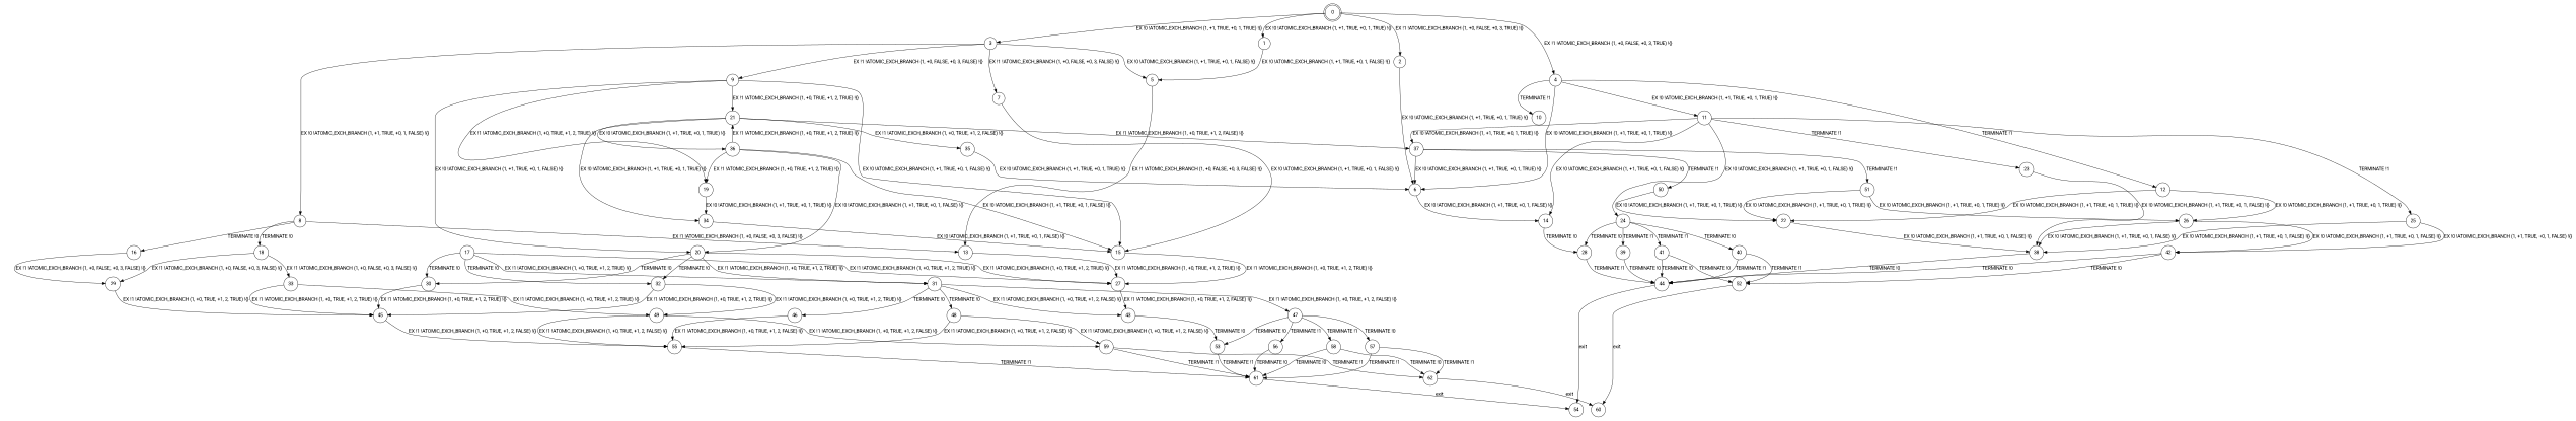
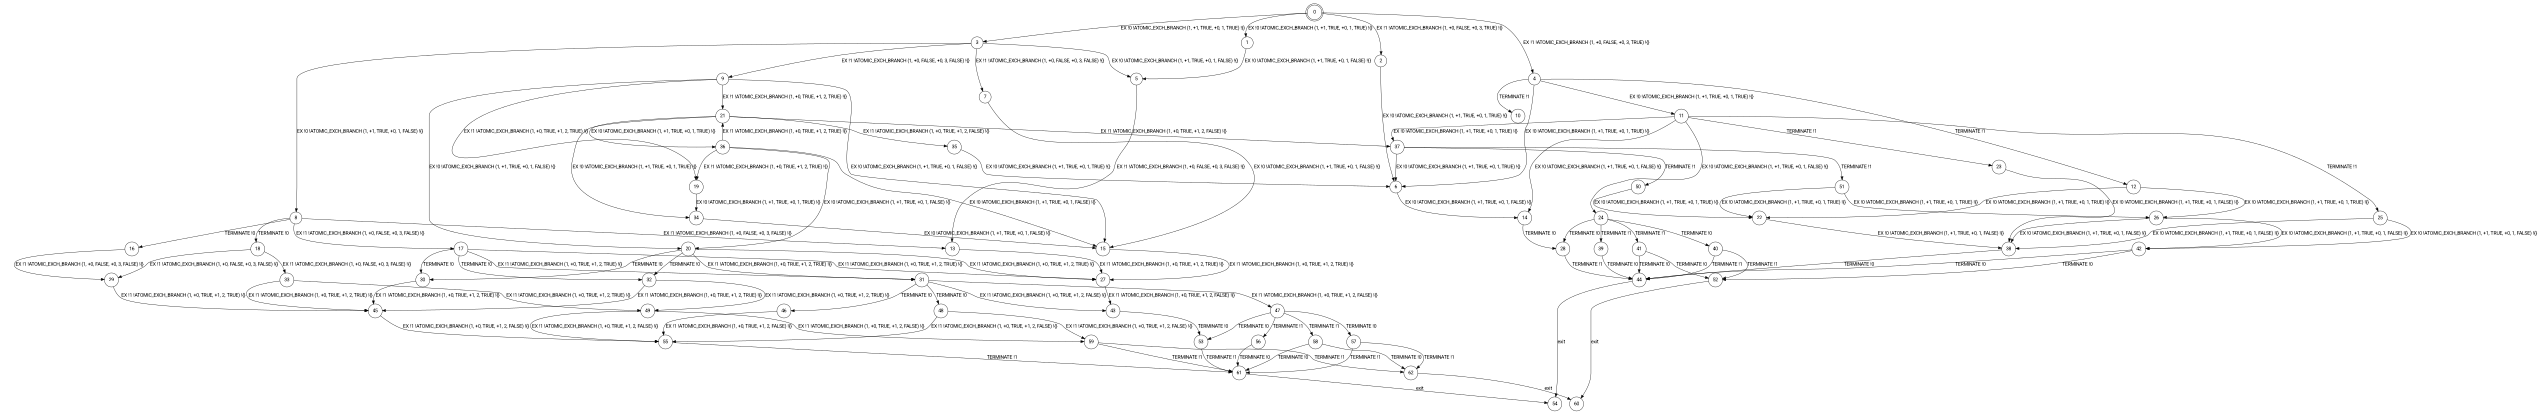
  digraph {
    fontname=Roboto
    node [fontname=Roboto shape=circle]
    edge [fontname=Roboto]
    0 [peripheries=2]
    1
    2
    3
    4
    5
    6
    7
    8
    9
    10
    11
    12
    13
    14
    15
    16
    17
    18
    19
    20
    21
    23
    24
    25
    37
    22
    26
    27
    28
    29
    30
    31
    32
    33
    34
    35
    36
    38
    39
    40
    41
    42
    43
    44
    45
    46
    47
    48
    49
    50
    51
    52
    53
    54
    55
    56
    57
    58
    59
    60
    61
    62
    0 -> 1 [label="EX !0 !ATOMIC_EXCH_BRANCH (1, +1, TRUE, +0, 1, TRUE) !{}"]
    0 -> 2 [label="EX !1 !ATOMIC_EXCH_BRANCH (1, +0, FALSE, +0, 3, TRUE) !{}"]
    0 -> 3 [label="EX !0 !ATOMIC_EXCH_BRANCH (1, +1, TRUE, +0, 1, TRUE) !{}"]
    0 -> 4 [label="EX !1 !ATOMIC_EXCH_BRANCH (1, +0, FALSE, +0, 3, TRUE) !{}"]
    1 -> 5 [label="EX !0 !ATOMIC_EXCH_BRANCH (1, +1, TRUE, +0, 1, FALSE) !{}"]
    2 -> 6 [label="EX !0 !ATOMIC_EXCH_BRANCH (1, +1, TRUE, +0, 1, TRUE) !{}"]
    3 -> 5 [label="EX !0 !ATOMIC_EXCH_BRANCH (1, +1, TRUE, +0, 1, FALSE) !{}"]
    3 -> 7 [label="EX !1 !ATOMIC_EXCH_BRANCH (1, +0, FALSE, +0, 3, FALSE) !{}"]
    3 -> 8 [label="EX !0 !ATOMIC_EXCH_BRANCH (1, +1, TRUE, +0, 1, FALSE) !{}"]
    3 -> 9 [label="EX !1 !ATOMIC_EXCH_BRANCH (1, +0, FALSE, +0, 3, FALSE) !{}"]
    4 -> 6 [label="EX !0 !ATOMIC_EXCH_BRANCH (1, +1, TRUE, +0, 1, TRUE) !{}"]
    4 -> 10 [label="TERMINATE !1"]
    4 -> 11 [label="EX !0 !ATOMIC_EXCH_BRANCH (1, +1, TRUE, +0, 1, TRUE) !{}"]
    4 -> 12 [label="TERMINATE !1"]
    5 -> 13 [label="EX !1 !ATOMIC_EXCH_BRANCH (1, +0, FALSE, +0, 3, FALSE) !{}"]
    6 -> 14 [label="EX !0 !ATOMIC_EXCH_BRANCH (1, +1, TRUE, +0, 1, FALSE) !{}"]
    7 -> 15 [label="EX !0 !ATOMIC_EXCH_BRANCH (1, +1, TRUE, +0, 1, FALSE) !{}"]
    8 -> 13 [label="EX !1 !ATOMIC_EXCH_BRANCH (1, +0, FALSE, +0, 3, FALSE) !{}"]
    8 -> 16 [label="TERMINATE !0"]
+   8 -> 17 [label="EX !1 !ATOMIC_EXCH_BRANCH (1, +0, FALSE, +0, 3, FALSE) !{}"]
    8 -> 18 [label="TERMINATE !0"]
    9 -> 15 [label="EX !0 !ATOMIC_EXCH_BRANCH (1, +1, TRUE, +0, 1, FALSE) !{}"]
    9 -> 19 [label="EX !1 !ATOMIC_EXCH_BRANCH (1, +0, TRUE, +1, 2, TRUE) !{}"]
    9 -> 20 [label="EX !0 !ATOMIC_EXCH_BRANCH (1, +1, TRUE, +0, 1, FALSE) !{}"]
    9 -> 21 [label="EX !1 !ATOMIC_EXCH_BRANCH (1, +0, TRUE, +1, 2, TRUE) !{}"]
    11 -> 14 [label="EX !0 !ATOMIC_EXCH_BRANCH (1, +1, TRUE, +0, 1, FALSE) !{}"]
    11 -> 23 [label="TERMINATE !1"]
    11 -> 24 [label="EX !0 !ATOMIC_EXCH_BRANCH (1, +1, TRUE, +0, 1, FALSE) !{}"]
    11 -> 25 [label="TERMINATE !1"]
    11 -> 37 [label="EX !0 !ATOMIC_EXCH_BRANCH (1, +1, TRUE, +0, 1, TRUE) !{}"]
    12 -> 22 [label="EX !0 !ATOMIC_EXCH_BRANCH (1, +1, TRUE, +0, 1, TRUE) !{}"]
    12 -> 26 [label="EX !0 !ATOMIC_EXCH_BRANCH (1, +1, TRUE, +0, 1, TRUE) !{}"]
    13 -> 27 [label="EX !1 !ATOMIC_EXCH_BRANCH (1, +0, TRUE, +1, 2, TRUE) !{}"]
    14 -> 28 [label="TERMINATE !0"]
    15 -> 27 [label="EX !1 !ATOMIC_EXCH_BRANCH (1, +0, TRUE, +1, 2, TRUE) !{}"]
    16 -> 29 [label="EX !1 !ATOMIC_EXCH_BRANCH (1, +0, FALSE, +0, 3, FALSE) !{}"]
    17 -> 27 [label="EX !1 !ATOMIC_EXCH_BRANCH (1, +0, TRUE, +1, 2, TRUE) !{}"]
    17 -> 30 [label="TERMINATE !0"]
    17 -> 31 [label="EX !1 !ATOMIC_EXCH_BRANCH (1, +0, TRUE, +1, 2, TRUE) !{}"]
    17 -> 32 [label="TERMINATE !0"]
    18 -> 29 [label="EX !1 !ATOMIC_EXCH_BRANCH (1, +0, FALSE, +0, 3, FALSE) !{}"]
    18 -> 33 [label="EX !1 !ATOMIC_EXCH_BRANCH (1, +0, FALSE, +0, 3, FALSE) !{}"]
    19 -> 34 [label="EX !0 !ATOMIC_EXCH_BRANCH (1, +1, TRUE, +0, 1, TRUE) !{}"]
    20 -> 27 [label="EX !1 !ATOMIC_EXCH_BRANCH (1, +0, TRUE, +1, 2, TRUE) !{}"]
    20 -> 30 [label="TERMINATE !0"]
    20 -> 31 [label="EX !1 !ATOMIC_EXCH_BRANCH (1, +0, TRUE, +1, 2, TRUE) !{}"]
    20 -> 32 [label="TERMINATE !0"]
    21 -> 37 [label="EX !1 !ATOMIC_EXCH_BRANCH (1, +0, TRUE, +1, 2, FALSE) !{}"]
    21 -> 34 [label="EX !0 !ATOMIC_EXCH_BRANCH (1, +1, TRUE, +0, 1, TRUE) !{}"]
    21 -> 35 [label="EX !1 !ATOMIC_EXCH_BRANCH (1, +0, TRUE, +1, 2, FALSE) !{}"]
    21 -> 36 [label="EX !0 !ATOMIC_EXCH_BRANCH (1, +1, TRUE, +0, 1, TRUE) !{}"]
    23 -> 38 [label="EX !0 !ATOMIC_EXCH_BRANCH (1, +1, TRUE, +0, 1, FALSE) !{}"]
    24 -> 28 [label="TERMINATE !0"]
    24 -> 39 [label="TERMINATE !1"]
    24 -> 40 [label="TERMINATE !0"]
    24 -> 41 [label="TERMINATE !1"]
    25 -> 38 [label="EX !0 !ATOMIC_EXCH_BRANCH (1, +1, TRUE, +0, 1, FALSE) !{}"]
    25 -> 42 [label="EX !0 !ATOMIC_EXCH_BRANCH (1, +1, TRUE, +0, 1, FALSE) !{}"]
    37 -> 6 [label="EX !0 !ATOMIC_EXCH_BRANCH (1, +1, TRUE, +0, 1, TRUE) !{}"]
    37 -> 50 [label="TERMINATE !1"]
    37 -> 51 [label="TERMINATE !1"]
    22 -> 38 [label="EX !0 !ATOMIC_EXCH_BRANCH (1, +1, TRUE, +0, 1, FALSE) !{}"]
    26 -> 38 [label="EX !0 !ATOMIC_EXCH_BRANCH (1, +1, TRUE, +0, 1, FALSE) !{}"]
    26 -> 42 [label="EX !0 !ATOMIC_EXCH_BRANCH (1, +1, TRUE, +0, 1, FALSE) !{}"]
    27 -> 43 [label="EX !1 !ATOMIC_EXCH_BRANCH (1, +0, TRUE, +1, 2, FALSE) !{}"]
    28 -> 44 [label="TERMINATE !1"]
    29 -> 45 [label="EX !1 !ATOMIC_EXCH_BRANCH (1, +0, TRUE, +1, 2, TRUE) !{}"]
    30 -> 45 [label="EX !1 !ATOMIC_EXCH_BRANCH (1, +0, TRUE, +1, 2, TRUE) !{}"]
    31 -> 43 [label="EX !1 !ATOMIC_EXCH_BRANCH (1, +0, TRUE, +1, 2, FALSE) !{}"]
    31 -> 46 [label="TERMINATE !0"]
    31 -> 47 [label="EX !1 !ATOMIC_EXCH_BRANCH (1, +0, TRUE, +1, 2, FALSE) !{}"]
    31 -> 48 [label="TERMINATE !0"]
    32 -> 45 [label="EX !1 !ATOMIC_EXCH_BRANCH (1, +0, TRUE, +1, 2, TRUE) !{}"]
    32 -> 49 [label="EX !1 !ATOMIC_EXCH_BRANCH (1, +0, TRUE, +1, 2, TRUE) !{}"]
    33 -> 45 [label="EX !1 !ATOMIC_EXCH_BRANCH (1, +0, TRUE, +1, 2, TRUE) !{}"]
    33 -> 49 [label="EX !1 !ATOMIC_EXCH_BRANCH (1, +0, TRUE, +1, 2, TRUE) !{}"]
    34 -> 15 [label="EX !0 !ATOMIC_EXCH_BRANCH (1, +1, TRUE, +0, 1, FALSE) !{}"]
    35 -> 6 [label="EX !0 !ATOMIC_EXCH_BRANCH (1, +1, TRUE, +0, 1, TRUE) !{}"]
    36 -> 15 [label="EX !0 !ATOMIC_EXCH_BRANCH (1, +1, TRUE, +0, 1, FALSE) !{}"]
    36 -> 19 [label="EX !1 !ATOMIC_EXCH_BRANCH (1, +0, TRUE, +1, 2, TRUE) !{}"]
    36 -> 20 [label="EX !0 !ATOMIC_EXCH_BRANCH (1, +1, TRUE, +0, 1, FALSE) !{}"]
    36 -> 21 [label="EX !1 !ATOMIC_EXCH_BRANCH (1, +0, TRUE, +1, 2, TRUE) !{}"]
    38 -> 44 [label="TERMINATE !0"]
    39 -> 44 [label="TERMINATE !0"]
    40 -> 44 [label="TERMINATE !1"]
    40 -> 52 [label="TERMINATE !1"]
    41 -> 44 [label="TERMINATE !0"]
    41 -> 52 [label="TERMINATE !0"]
    42 -> 44 [label="TERMINATE !0"]
    42 -> 52 [label="TERMINATE !0"]
    43 -> 53 [label="TERMINATE !0"]
    44 -> 54 [label=exit]
    45 -> 55 [label="EX !1 !ATOMIC_EXCH_BRANCH (1, +0, TRUE, +1, 2, FALSE) !{}"]
    46 -> 55 [label="EX !1 !ATOMIC_EXCH_BRANCH (1, +0, TRUE, +1, 2, FALSE) !{}"]
    47 -> 53 [label="TERMINATE !0"]
    47 -> 56 [label="TERMINATE !1"]
    47 -> 57 [label="TERMINATE !0"]
    47 -> 58 [label="TERMINATE !1"]
    48 -> 55 [label="EX !1 !ATOMIC_EXCH_BRANCH (1, +0, TRUE, +1, 2, FALSE) !{}"]
    48 -> 59 [label="EX !1 !ATOMIC_EXCH_BRANCH (1, +0, TRUE, +1, 2, FALSE) !{}"]
    49 -> 55 [label="EX !1 !ATOMIC_EXCH_BRANCH (1, +0, TRUE, +1, 2, FALSE) !{}"]
    49 -> 59 [label="EX !1 !ATOMIC_EXCH_BRANCH (1, +0, TRUE, +1, 2, FALSE) !{}"]
    50 -> 22 [label="EX !0 !ATOMIC_EXCH_BRANCH (1, +1, TRUE, +0, 1, TRUE) !{}"]
    51 -> 22 [label="EX !0 !ATOMIC_EXCH_BRANCH (1, +1, TRUE, +0, 1, TRUE) !{}"]
    51 -> 26 [label="EX !0 !ATOMIC_EXCH_BRANCH (1, +1, TRUE, +0, 1, TRUE) !{}"]
    52 -> 60 [label=exit]
    53 -> 61 [label="TERMINATE !1"]
    55 -> 61 [label="TERMINATE !1"]
    56 -> 61 [label="TERMINATE !0"]
    57 -> 61 [label="TERMINATE !1"]
    57 -> 62 [label="TERMINATE !1"]
    58 -> 61 [label="TERMINATE !0"]
    58 -> 62 [label="TERMINATE !0"]
    59 -> 61 [label="TERMINATE !1"]
    59 -> 62 [label="TERMINATE !1"]
    61 -> 54 [label=exit]
    62 -> 60 [label=exit]
  }
